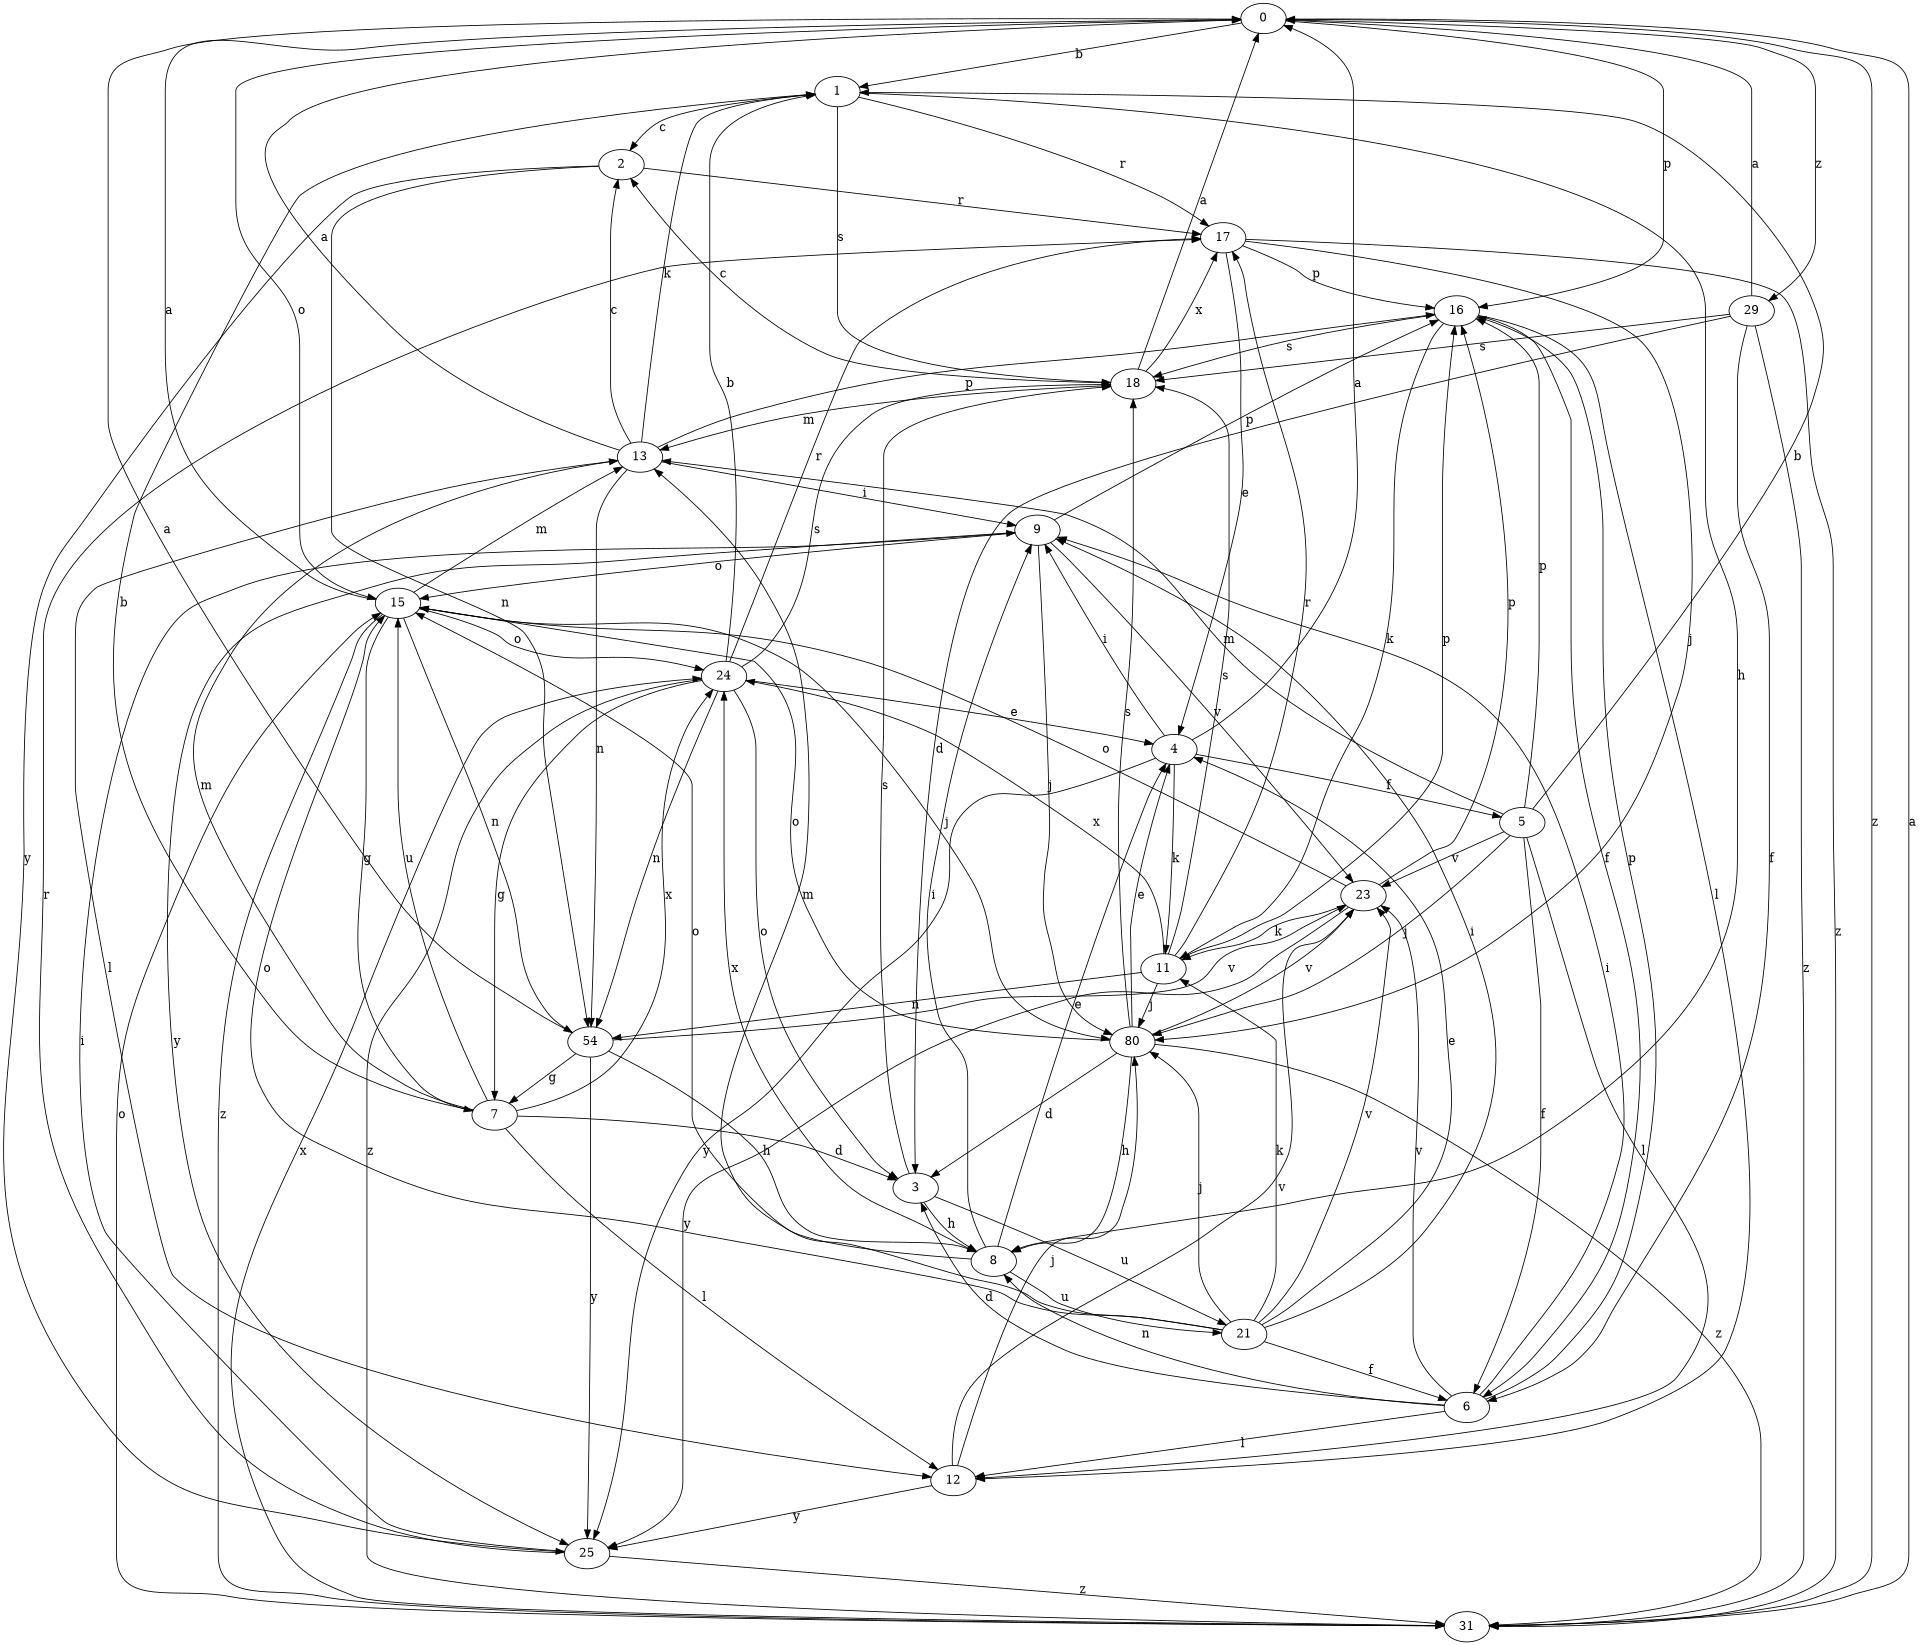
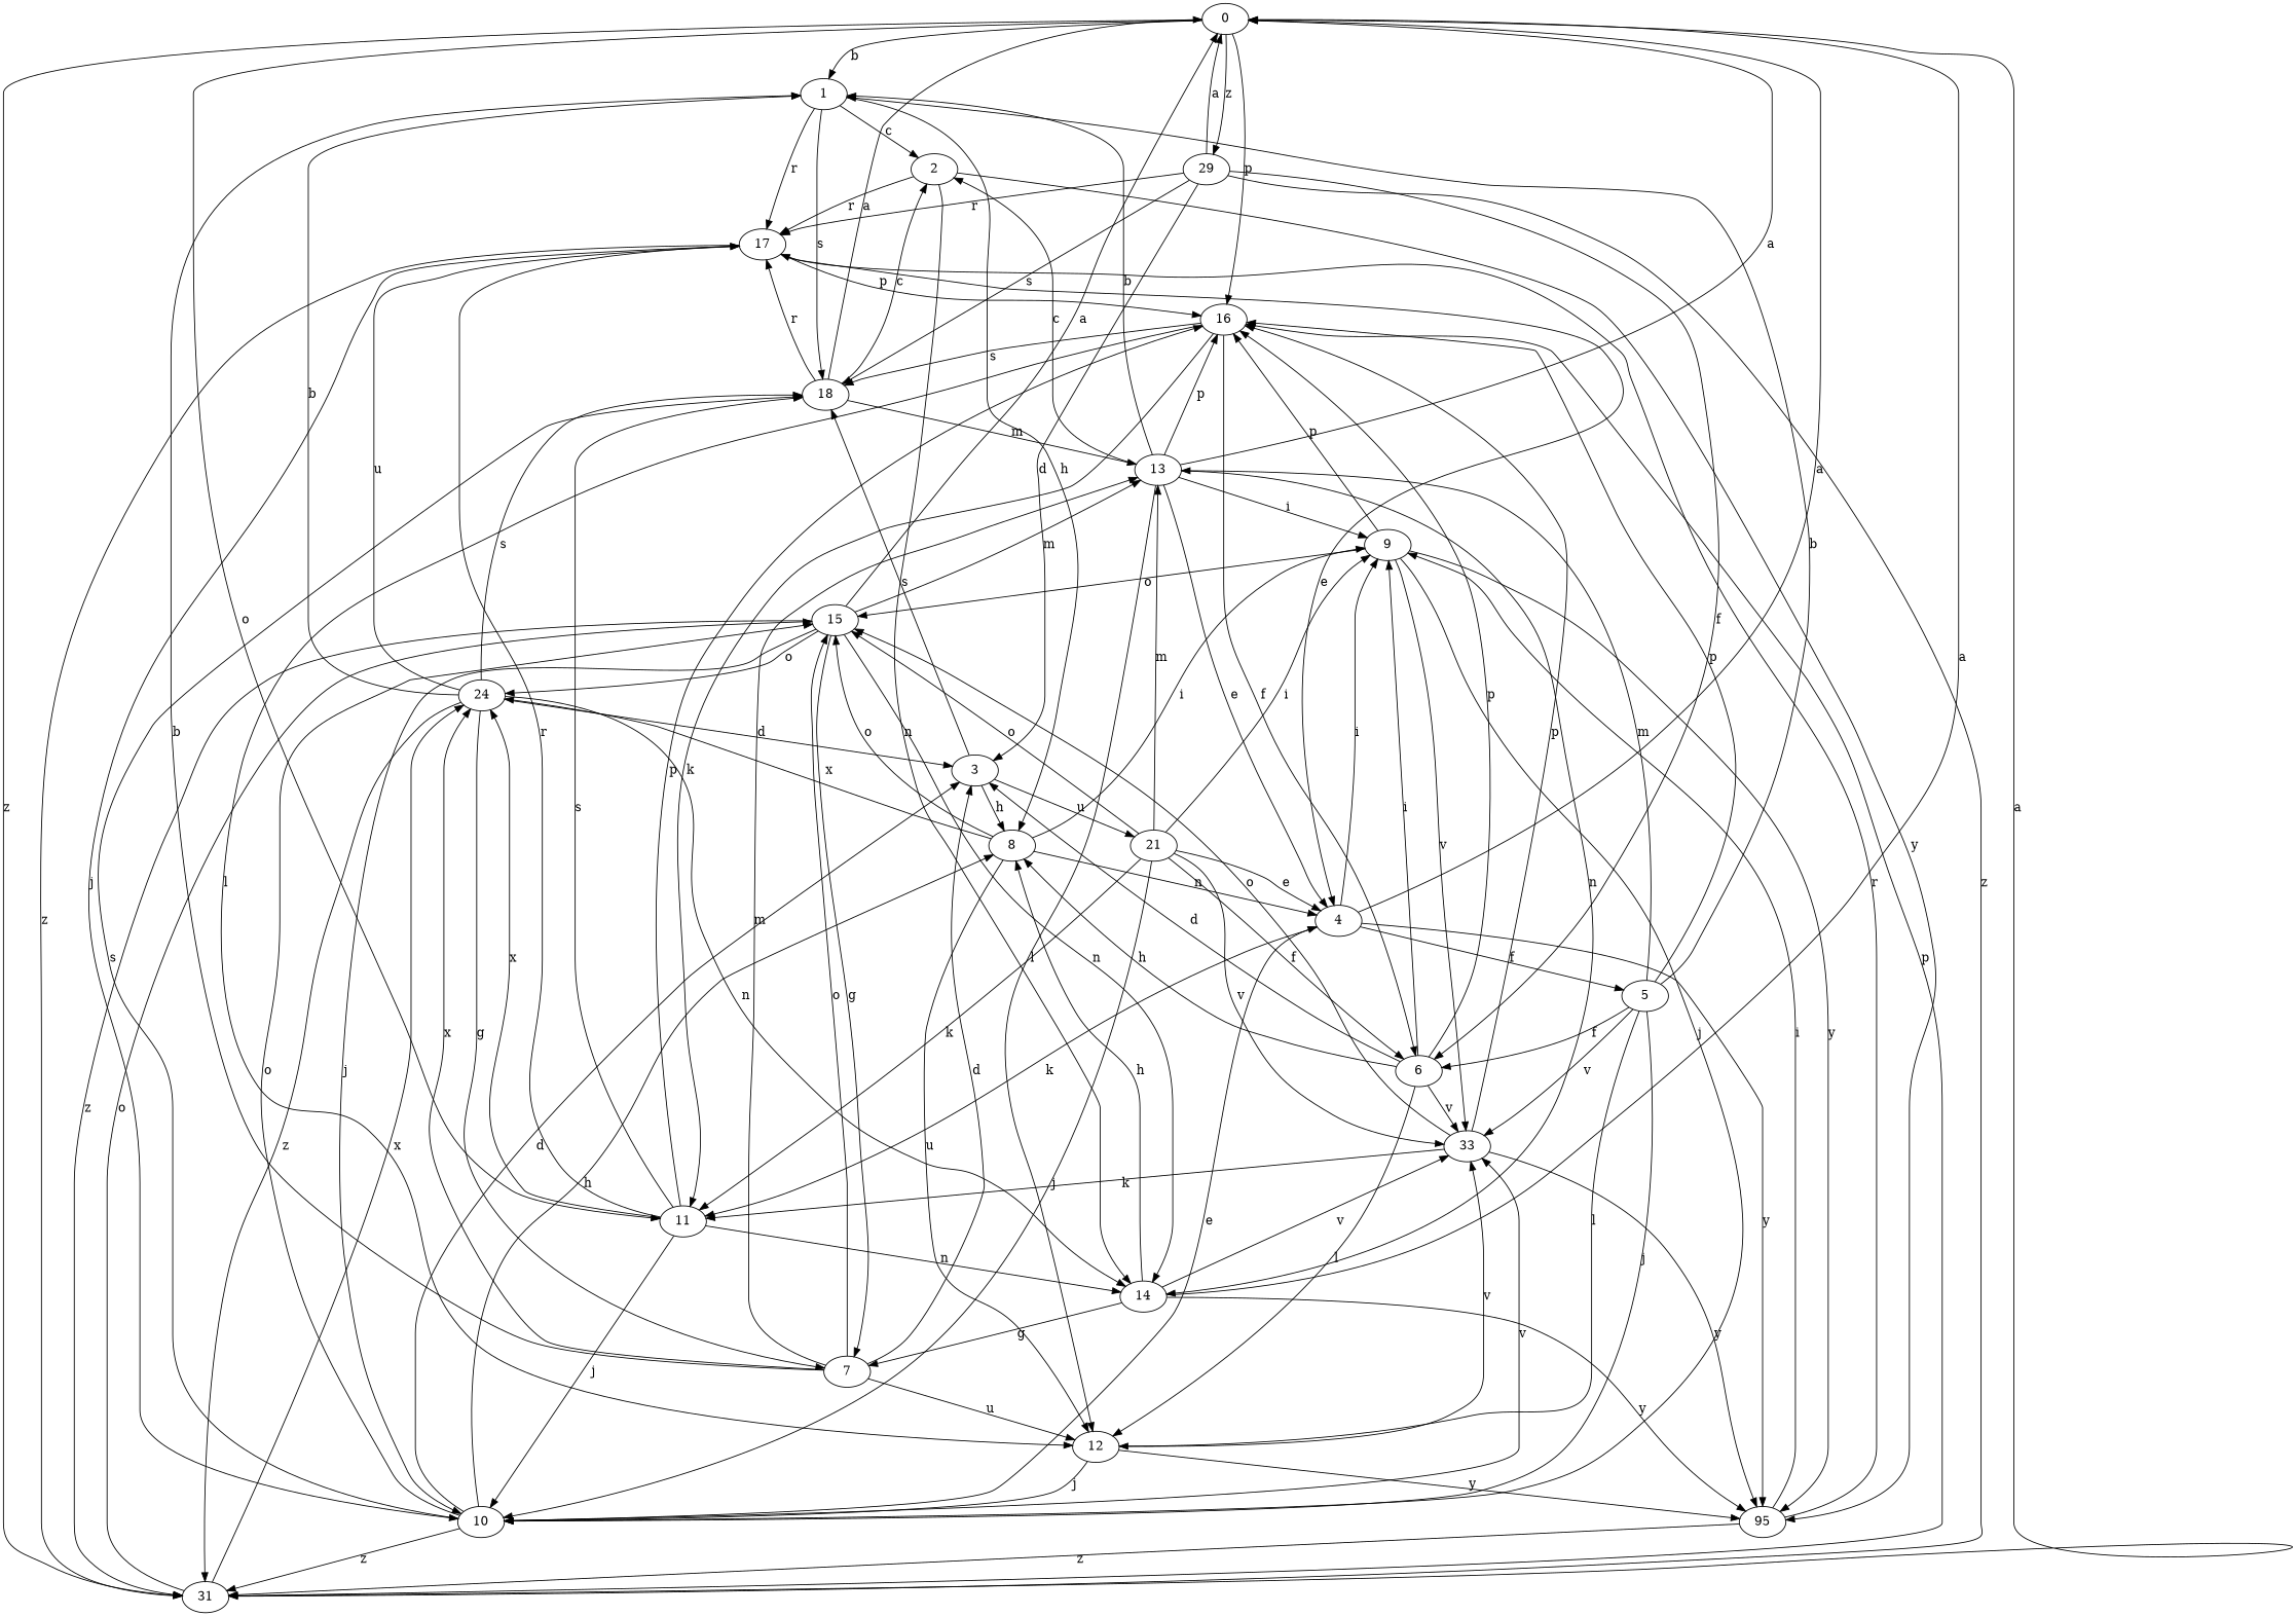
  strict digraph {
    0
    1
    15
    16
    29
    31
    2
    8
    17
    18
-   14 [label=54]
-   10 [label=80]
+   14
+   10
    13
    7
    24
    11
    6
    12
    3
-   25
+   25 [label=95]
    21
    4
    9
-   23
+   23 [label=33]
    5
    0 -> 1 [label=b]
-   0 -> 15 [label=o]
+   0 -> 11 [label=o]
    0 -> 16 [label=p]
    0 -> 29 [label=z]
    0 -> 31 [label=z]
    1 -> 2 [label=c]
    1 -> 8 [label=h]
    1 -> 17 [label=r]
    1 -> 18 [label=s]
    15 -> 0 [label=a]
    15 -> 31 [label=z]
    15 -> 14 [label=n]
    15 -> 10 [label=j]
    15 -> 13 [label=m]
    15 -> 7 [label=g]
    15 -> 24 [label=o]
    16 -> 18 [label=s]
    16 -> 11 [label=k]
    16 -> 6 [label=f]
    16 -> 12 [label=l]
    29 -> 0 [label=a]
    29 -> 31 [label=z]
+   29 -> 17 [label=r]
    29 -> 18 [label=s]
    29 -> 6 [label=f]
    29 -> 3 [label=d]
    31 -> 0 [label=a]
    31 -> 15 [label=o]
+   31 -> 16 [label=p]
    31 -> 24 [label=x]
    2 -> 17 [label=r]
    2 -> 14 [label=n]
    2 -> 25 [label=y]
    8 -> 15 [label=o]
    8 -> 24 [label=x]
-   8 -> 21 [label=u]
-   8 -> 4 [label=e]
+   8 -> 12 [label=u]
+   8 -> 4 [label=n]
    8 -> 9 [label=i]
    17 -> 16 [label=p]
    17 -> 31 [label=z]
    17 -> 10 [label=j]
    17 -> 4 [label=e]
    18 -> 0 [label=a]
    18 -> 2 [label=c]
-   18 -> 17 [label=x]
+   18 -> 17 [label=r]
    18 -> 13 [label=m]
    14 -> 0 [label=a]
    14 -> 8 [label=h]
    14 -> 7 [label=g]
    14 -> 25 [label=y]
    14 -> 23 [label=v]
    10 -> 15 [label=o]
    10 -> 31 [label=z]
    10 -> 8 [label=h]
    10 -> 18 [label=s]
    10 -> 3 [label=d]
    10 -> 4 [label=e]
    10 -> 23 [label=v]
    13 -> 0 [label=a]
-   13 -> 1 [label=k]
+   13 -> 1 [label=b]
    13 -> 16 [label=p]
    13 -> 2 [label=c]
    13 -> 14 [label=n]
    13 -> 12 [label=l]
    13 -> 9 [label=i]
    7 -> 1 [label=b]
-   7 -> 15 [label=u]
+   7 -> 15 [label=o]
    7 -> 13 [label=m]
    7 -> 24 [label=x]
-   7 -> 12 [label=l]
+   7 -> 12 [label=u]
    7 -> 3 [label=d]
    24 -> 1 [label=b]
    24 -> 31 [label=z]
-   24 -> 17 [label=r]
+   24 -> 17 [label=u]
    24 -> 18 [label=s]
    24 -> 14 [label=n]
    24 -> 7 [label=g]
-   24 -> 3 [label=o]
-   24 -> 4 [label=e]
+   24 -> 3 [label=d]
+   13 -> 4 [label=e]
    11 -> 16 [label=p]
    11 -> 17 [label=r]
    11 -> 18 [label=s]
    11 -> 14 [label=n]
    11 -> 10 [label=j]
    11 -> 24 [label=x]
    6 -> 16 [label=p]
-   6 -> 8 [label=n]
+   6 -> 8 [label=h]
    6 -> 12 [label=l]
    6 -> 3 [label=d]
    6 -> 9 [label=i]
    6 -> 23 [label=v]
    12 -> 10 [label=j]
    12 -> 25 [label=y]
    12 -> 23 [label=v]
    3 -> 8 [label=h]
    3 -> 18 [label=s]
    3 -> 21 [label=u]
    25 -> 31 [label=z]
    25 -> 17 [label=r]
    25 -> 9 [label=i]
    21 -> 15 [label=o]
    21 -> 10 [label=j]
    21 -> 13 [label=m]
    21 -> 11 [label=k]
    21 -> 6 [label=f]
    21 -> 4 [label=e]
    21 -> 9 [label=i]
    21 -> 23 [label=v]
    4 -> 0 [label=a]
    4 -> 11 [label=k]
    4 -> 25 [label=y]
    4 -> 9 [label=i]
    4 -> 5 [label=f]
    9 -> 15 [label=o]
    9 -> 16 [label=p]
    9 -> 10 [label=j]
    9 -> 25 [label=y]
    9 -> 23 [label=v]
    23 -> 15 [label=o]
    23 -> 16 [label=p]
    23 -> 11 [label=k]
    23 -> 25 [label=y]
    5 -> 1 [label=b]
    5 -> 16 [label=p]
    5 -> 10 [label=j]
    5 -> 13 [label=m]
    5 -> 6 [label=f]
    5 -> 12 [label=l]
    5 -> 23 [label=v]
  }
